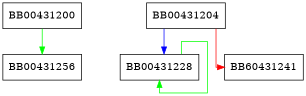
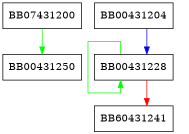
  digraph {
    fontname="DejaVu Serif"
    splines=ortho
    node [fontname="DejaVu Serif" shape=box]
    edge [color=green fontname="DejaVu Serif"]
-   BB00431200
-   BB00431250 [label=BB00431256]
+   BB00431200 [label=BB07431200]
+   BB00431250
    BB00431204
    BB00431228
    n5 [label=BB60431241]
    BB00431200 -> BB00431250
    BB00431204 -> BB00431228 [color=blue]
    BB00431228 -> BB00431228
-   BB00431204 -> n5 [color=red]
+   BB00431228 -> n5 [color=red]
  }
